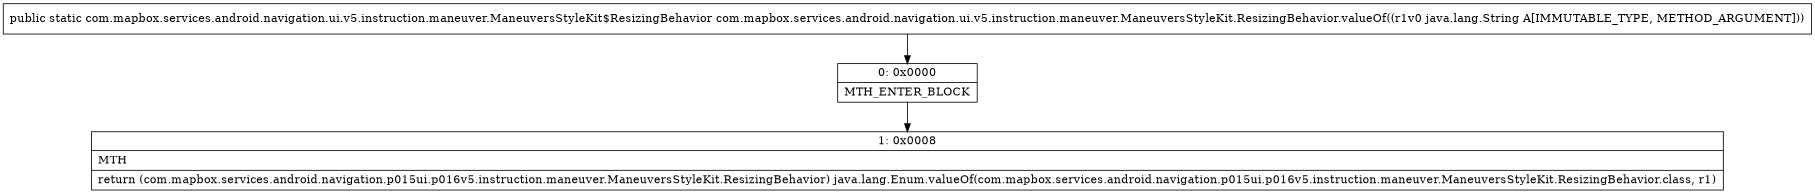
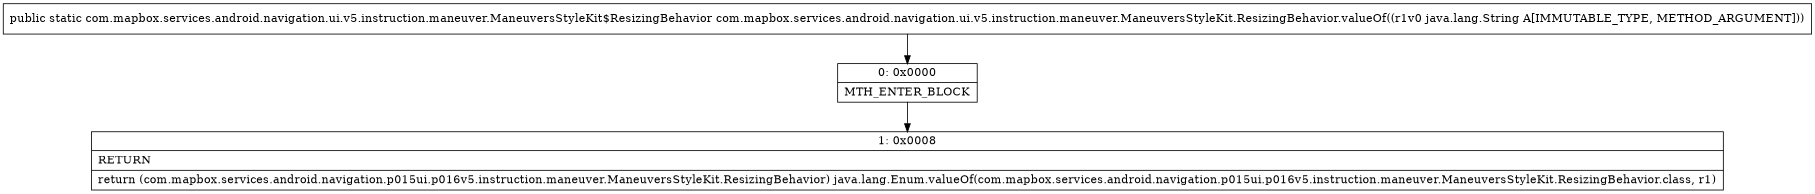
  digraph {
    node [shape=record]
    n1 [label="{0\:\ 0x0000|MTH_ENTER_BLOCK\l}"]
-   n2 [label="{1\:\ 0x0008|MTH\l|return (com.mapbox.services.android.navigation.p015ui.p016v5.instruction.maneuver.ManeuversStyleKit.ResizingBehavior) java.lang.Enum.valueOf(com.mapbox.services.android.navigation.p015ui.p016v5.instruction.maneuver.ManeuversStyleKit.ResizingBehavior.class, r1)\l}"]
+   n2 [label="{1\:\ 0x0008|RETURN\l|return (com.mapbox.services.android.navigation.p015ui.p016v5.instruction.maneuver.ManeuversStyleKit.ResizingBehavior) java.lang.Enum.valueOf(com.mapbox.services.android.navigation.p015ui.p016v5.instruction.maneuver.ManeuversStyleKit.ResizingBehavior.class, r1)\l}"]
    n3 [label="{public static com.mapbox.services.android.navigation.ui.v5.instruction.maneuver.ManeuversStyleKit$ResizingBehavior com.mapbox.services.android.navigation.ui.v5.instruction.maneuver.ManeuversStyleKit.ResizingBehavior.valueOf((r1v0 java.lang.String A[IMMUTABLE_TYPE, METHOD_ARGUMENT])) }"]
    n1 -> n2
    n3 -> n1
  }
